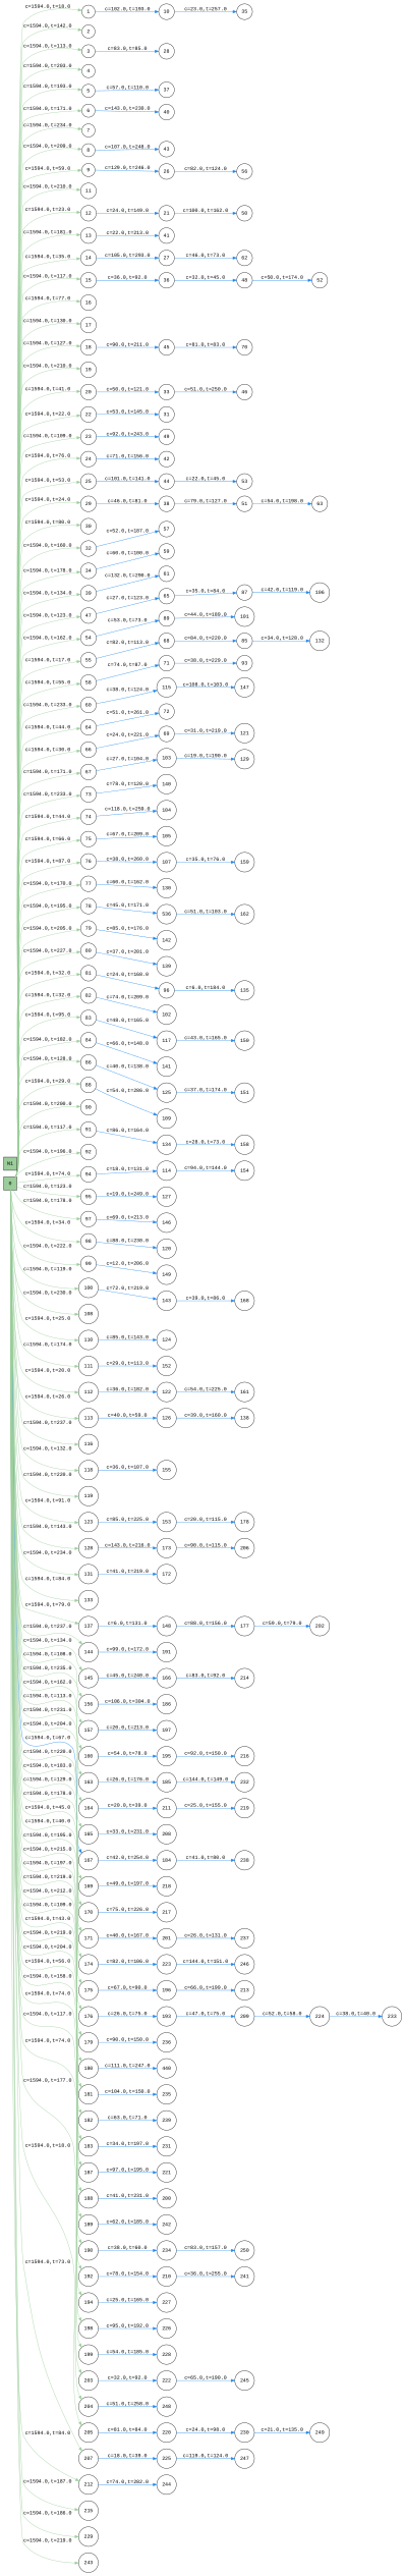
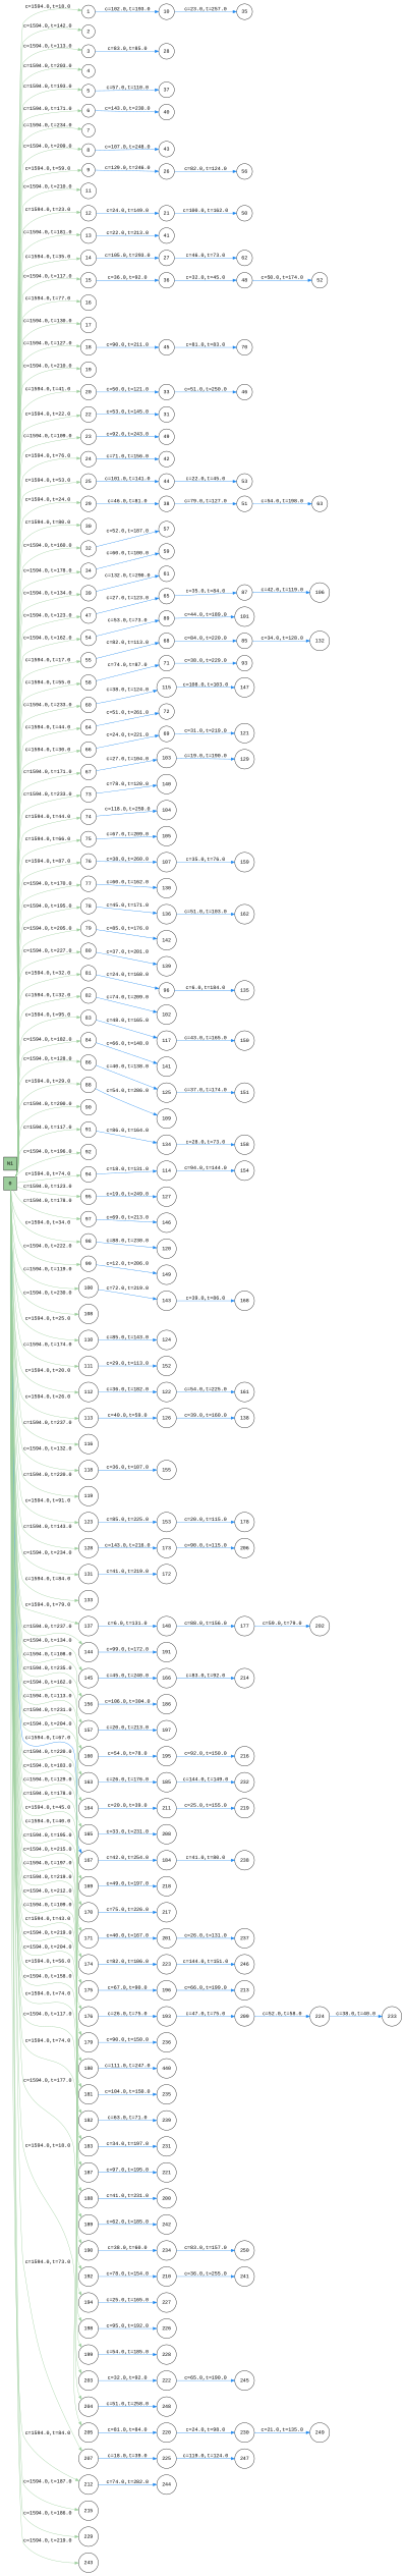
  digraph {
    fontname="Liberation Mono"
    rankdir=LR
    node [color=black fillcolor=darkseagreen3 fontname="Liberation Mono" shape=circle]
    edge [color=dodgerblue2 fontname="Liberation Mono" style=solid]
    0 [shape=square style=filled]
    1
    2
    3
    4
    5
    6
    7
    8
    9
    11
    12
    13
    14
    15
    16
    17
    18
    19
    20
    22
    23
    24
    25
    29
    30
    32
    34
    39
    47
    54
    55
    58
    60
    64
    66
    67
    73
    74
    75
    76
    77
    78
    79
    80
    81
    82
    83
    84
    86
    88
    90
    91
    92
    94
    95
    97
    98
    99
    100
    108
    110
    111
    112
    113
    116
    118
    119
    123
    128
    131
    133
    137
    144
    145
    156
    157
    160
    163
    164
    165
    167
    169
    170
    171
    174
    175
    176
    179
    180
    181
    182
    183
    187
    188
    189
    190
    192
    194
    198
    199
    203
    204
    205
    207
    212
    215
    229
    243
    10
    28
    37
    40
    43
    26
    21
    41
    27
    36
    45
    33
    31
    49
    42
    44
    38
    57
    59
    61
    65
    89
    68
    71
    115
    72
    69
    103
    140
    104
    105
    107
    130
-   136 [label=536]
+   136
    142
    139
    96
    102
    117
    141
    125
    109
    134
    114
    127
    146
    120
    149
    143
    124
    152
    122
    126
    155
    153
    173
    172
    148
    191
    166
    186
    197
    195
    185
    211
    208
    184
    218
    217
    201
    223
    196
    193
    236
    n184 [label=440]
    235
    239
    231
    221
    200
    242
    234
    210
    227
    226
    228
    222
    248
    220
    225
    244
    N1 [shape=square style=filled]
    35
    56
    50
    62
    48
    52
    70
    46
    53
    51
    63
    87
    106
    101
    85
    132
    93
    147
    121
    129
    159
    162
    135
    150
    151
    158
    154
    168
    161
    138
    178
    206
    177
    202
    214
    216
    232
    219
    238
    237
    246
    213
    209
    224
    233
    250
    241
    245
    230
    249
    247
    0 -> 1 [color=darkseagreen3 label="c=1594.0,t=18.0"]
    0 -> 2 [color=darkseagreen3 label="c=1594.0,t=142.0"]
    0 -> 3 [color=darkseagreen3 label="c=1594.0,t=113.0"]
    0 -> 4 [color=darkseagreen3 label="c=1594.0,t=203.0"]
    0 -> 5 [color=darkseagreen3 label="c=1594.0,t=193.0"]
    0 -> 6 [color=darkseagreen3 label="c=1594.0,t=171.0"]
    0 -> 7 [color=darkseagreen3 label="c=1594.0,t=234.0"]
    0 -> 8 [color=darkseagreen3 label="c=1594.0,t=209.0"]
    0 -> 9 [color=darkseagreen3 label="c=1594.0,t=59.0"]
    0 -> 11 [color=darkseagreen3 label="c=1594.0,t=210.0"]
    0 -> 12 [color=darkseagreen3 label="c=1594.0,t=23.0"]
    0 -> 13 [color=darkseagreen3 label="c=1594.0,t=181.0"]
    0 -> 14 [color=darkseagreen3 label="c=1594.0,t=35.0"]
    0 -> 15 [color=darkseagreen3 label="c=1594.0,t=117.0"]
    0 -> 16 [color=darkseagreen3 label="c=1594.0,t=77.0"]
    0 -> 17 [color=darkseagreen3 label="c=1594.0,t=130.0"]
    0 -> 18 [color=darkseagreen3 label="c=1594.0,t=127.0"]
    0 -> 19 [color=darkseagreen3 label="c=1594.0,t=210.0"]
    0 -> 20 [color=darkseagreen3 label="c=1594.0,t=41.0"]
    0 -> 22 [color=darkseagreen3 label="c=1594.0,t=22.0"]
    0 -> 23 [color=darkseagreen3 label="c=1594.0,t=109.0"]
    0 -> 24 [color=darkseagreen3 label="c=1594.0,t=76.0"]
    0 -> 25 [color=darkseagreen3 label="c=1594.0,t=53.0"]
    0 -> 29 [color=darkseagreen3 label="c=1594.0,t=24.0"]
    0 -> 30 [color=darkseagreen3 label="c=1594.0,t=80.0"]
    0 -> 32 [color=darkseagreen3 label="c=1594.0,t=160.0"]
    0 -> 34 [color=darkseagreen3 label="c=1594.0,t=178.0"]
    0 -> 39 [color=darkseagreen3 label="c=1594.0,t=134.0"]
    0 -> 47 [color=darkseagreen3 label="c=1594.0,t=123.0"]
    0 -> 54 [color=darkseagreen3 label="c=1594.0,t=162.0"]
    0 -> 55 [color=darkseagreen3 label="c=1594.0,t=17.0"]
    0 -> 58 [color=darkseagreen3 label="c=1594.0,t=55.0"]
    0 -> 60 [color=darkseagreen3 label="c=1594.0,t=233.0"]
    0 -> 64 [color=darkseagreen3 label="c=1594.0,t=44.0"]
    0 -> 66 [color=darkseagreen3 label="c=1594.0,t=30.0"]
    0 -> 67 [color=darkseagreen3 label="c=1594.0,t=171.0"]
    0 -> 73 [color=darkseagreen3 label="c=1594.0,t=233.0"]
    0 -> 74 [color=darkseagreen3 label="c=1594.0,t=44.0"]
    0 -> 75 [color=darkseagreen3 label="c=1594.0,t=66.0"]
    0 -> 76 [color=darkseagreen3 label="c=1594.0,t=87.0"]
    0 -> 77 [color=darkseagreen3 label="c=1594.0,t=170.0"]
    0 -> 78 [color=darkseagreen3 label="c=1594.0,t=195.0"]
    0 -> 79 [color=darkseagreen3 label="c=1594.0,t=205.0"]
    0 -> 80 [color=darkseagreen3 label="c=1594.0,t=227.0"]
    0 -> 81 [color=darkseagreen3 label="c=1594.0,t=32.0"]
    0 -> 82 [color=darkseagreen3 label="c=1594.0,t=32.0"]
    0 -> 83 [color=darkseagreen3 label="c=1594.0,t=95.0"]
    0 -> 84 [color=darkseagreen3 label="c=1594.0,t=182.0"]
    0 -> 86 [color=darkseagreen3 label="c=1594.0,t=128.0"]
    0 -> 88 [color=darkseagreen3 label="c=1594.0,t=29.0"]
    0 -> 90 [color=darkseagreen3 label="c=1594.0,t=200.0"]
    0 -> 91 [color=darkseagreen3 label="c=1594.0,t=117.0"]
    0 -> 92 [color=darkseagreen3 label="c=1594.0,t=196.0"]
    0 -> 94 [color=darkseagreen3 label="c=1594.0,t=74.0"]
    0 -> 95 [color=darkseagreen3 label="c=1594.0,t=123.0"]
    0 -> 97 [color=darkseagreen3 label="c=1594.0,t=178.0"]
    0 -> 98 [color=darkseagreen3 label="c=1594.0,t=34.0"]
    0 -> 99 [color=darkseagreen3 label="c=1594.0,t=222.0"]
    0 -> 100 [color=darkseagreen3 label="c=1594.0,t=119.0"]
    0 -> 108 [color=darkseagreen3 label="c=1594.0,t=230.0"]
    0 -> 110 [color=darkseagreen3 label="c=1594.0,t=25.0"]
    0 -> 111 [color=darkseagreen3 label="c=1594.0,t=174.0"]
    0 -> 112 [color=darkseagreen3 label="c=1594.0,t=20.0"]
    0 -> 113 [color=darkseagreen3 label="c=1594.0,t=26.0"]
    0 -> 116 [color=darkseagreen3 label="c=1594.0,t=237.0"]
    0 -> 118 [color=darkseagreen3 label="c=1594.0,t=132.0"]
    0 -> 119 [color=darkseagreen3 label="c=1594.0,t=220.0"]
    0 -> 123 [color=darkseagreen3 label="c=1594.0,t=91.0"]
    0 -> 128 [color=darkseagreen3 label="c=1594.0,t=143.0"]
    0 -> 131 [color=darkseagreen3 label="c=1594.0,t=234.0"]
    0 -> 133 [color=darkseagreen3 label="c=1594.0,t=84.0"]
    0 -> 137 [color=darkseagreen3 label="c=1594.0,t=79.0"]
    0 -> 144 [color=darkseagreen3 label="c=1594.0,t=237.0"]
    0 -> 145 [color=darkseagreen3 label="c=1594.0,t=134.0"]
    0 -> 156 [color=darkseagreen3 label="c=1594.0,t=108.0"]
    0 -> 157 [color=darkseagreen3 label="c=1594.0,t=235.0"]
    0 -> 160 [color=darkseagreen3 label="c=1594.0,t=162.0"]
    0 -> 163 [color=darkseagreen3 label="c=1594.0,t=113.0"]
    0 -> 164 [color=darkseagreen3 label="c=1594.0,t=231.0"]
    0 -> 165 [color=darkseagreen3 label="c=1594.0,t=204.0"]
    0 -> 167 [label="c=1594.0,t=67.0"]
    0 -> 169 [color=darkseagreen3 label="c=1594.0,t=220.0"]
    0 -> 170 [color=darkseagreen3 label="c=1594.0,t=183.0"]
    0 -> 171 [color=darkseagreen3 label="c=1594.0,t=129.0"]
    0 -> 174 [color=darkseagreen3 label="c=1594.0,t=178.0"]
    0 -> 175 [color=darkseagreen3 label="c=1594.0,t=45.0"]
    0 -> 176 [color=darkseagreen3 label="c=1594.0,t=40.0"]
    0 -> 179 [color=darkseagreen3 label="c=1594.0,t=195.0"]
    0 -> 180 [color=darkseagreen3 label="c=1594.0,t=215.0"]
    0 -> 181 [color=darkseagreen3 label="c=1594.0,t=197.0"]
    0 -> 182 [color=darkseagreen3 label="c=1594.0,t=219.0"]
    0 -> 183 [color=darkseagreen3 label="c=1594.0,t=212.0"]
    0 -> 187 [color=darkseagreen3 label="c=1594.0,t=109.0"]
    0 -> 188 [color=darkseagreen3 label="c=1594.0,t=43.0"]
    0 -> 189 [color=darkseagreen3 label="c=1594.0,t=219.0"]
    0 -> 190 [color=darkseagreen3 label="c=1594.0,t=204.0"]
    0 -> 192 [color=darkseagreen3 label="c=1594.0,t=56.0"]
    0 -> 194 [color=darkseagreen3 label="c=1594.0,t=158.0"]
    0 -> 198 [color=darkseagreen3 label="c=1594.0,t=74.0"]
    0 -> 199 [color=darkseagreen3 label="c=1594.0,t=117.0"]
    0 -> 203 [color=darkseagreen3 label="c=1594.0,t=74.0"]
    0 -> 204 [color=darkseagreen3 label="c=1594.0,t=177.0"]
    0 -> 205 [color=darkseagreen3 label="c=1594.0,t=18.0"]
    0 -> 207 [color=darkseagreen3 label="c=1594.0,t=73.0"]
    0 -> 212 [color=darkseagreen3 label="c=1594.0,t=84.0"]
    0 -> 215 [color=darkseagreen3 label="c=1594.0,t=187.0"]
    0 -> 229 [color=darkseagreen3 label="c=1594.0,t=186.0"]
    0 -> 243 [color=darkseagreen3 label="c=1594.0,t=219.0"]
    1 -> 10 [label="c=102.0,t=193.0"]
    3 -> 28 [label="c=83.0,t=85.0"]
    5 -> 37 [label="c=57.0,t=110.0"]
    6 -> 40 [label="c=143.0,t=230.0"]
    8 -> 43 [label="c=107.0,t=248.0"]
    9 -> 26 [label="c=129.0,t=246.0"]
    12 -> 21 [label="c=24.0,t=149.0"]
    13 -> 41 [label="c=22.0,t=213.0"]
    14 -> 27 [label="c=105.0,t=293.0"]
    15 -> 36 [label="c=36.0,t=92.0"]
    18 -> 45 [label="c=90.0,t=211.0"]
    20 -> 33 [label="c=50.0,t=121.0"]
    22 -> 31 [label="c=53.0,t=145.0"]
    23 -> 49 [label="c=92.0,t=243.0"]
    24 -> 42 [label="c=71.0,t=156.0"]
    25 -> 44 [label="c=101.0,t=141.0"]
    29 -> 38 [label="c=46.0,t=81.0"]
    32 -> 57 [label="c=52.0,t=187.0"]
    34 -> 59 [label="c=60.0,t=100.0"]
    39 -> 61 [label="c=132.0,t=290.0"]
    47 -> 65 [label="c=27.0,t=123.0"]
    54 -> 89 [label="c=53.0,t=73.0"]
    55 -> 68 [label="c=82.0,t=113.0"]
    58 -> 71 [label="c=74.0,t=87.0"]
    60 -> 115 [label="c=38.0,t=124.0"]
    64 -> 72 [label="c=51.0,t=261.0"]
    66 -> 69 [label="c=24.0,t=221.0"]
    67 -> 103 [label="c=27.0,t=104.0"]
    73 -> 140 [label="c=78.0,t=120.0"]
    74 -> 104 [label="c=118.0,t=259.0"]
    75 -> 105 [label="c=67.0,t=209.0"]
    76 -> 107 [label="c=38.0,t=260.0"]
    77 -> 130 [label="c=60.0,t=162.0"]
    78 -> 136 [label="c=45.0,t=171.0"]
    79 -> 142 [label="c=85.0,t=176.0"]
    80 -> 139 [label="c=37.0,t=201.0"]
    81 -> 96 [label="c=24.0,t=168.0"]
    82 -> 102 [label="c=74.0,t=209.0"]
    83 -> 117 [label="c=48.0,t=165.0"]
    84 -> 141 [label="c=66.0,t=148.0"]
    86 -> 125 [label="c=40.0,t=138.0"]
    88 -> 109 [label="c=54.0,t=286.0"]
    91 -> 134 [label="c=86.0,t=164.0"]
    94 -> 114 [label="c=18.0,t=131.0"]
    95 -> 127 [label="c=19.0,t=249.0"]
    97 -> 146 [label="c=69.0,t=213.0"]
    98 -> 120 [label="c=88.0,t=230.0"]
    99 -> 149 [label="c=12.0,t=206.0"]
    100 -> 143 [label="c=72.0,t=219.0"]
    110 -> 124 [label="c=85.0,t=143.0"]
    111 -> 152 [label="c=29.0,t=113.0"]
    112 -> 122 [label="c=36.0,t=182.0"]
    113 -> 126 [label="c=40.0,t=59.0"]
    118 -> 155 [label="c=36.0,t=107.0"]
    123 -> 153 [label="c=85.0,t=225.0"]
    128 -> 173 [label="c=143.0,t=216.0"]
    131 -> 172 [label="c=41.0,t=219.0"]
    137 -> 148 [label="c=6.0,t=131.0"]
    144 -> 191 [label="c=99.0,t=172.0"]
    145 -> 166 [label="c=45.0,t=240.0"]
    156 -> 186 [label="c=106.0,t=304.0"]
    157 -> 197 [label="c=20.0,t=213.0"]
    160 -> 195 [label="c=54.0,t=78.0"]
    163 -> 185 [label="c=26.0,t=176.0"]
    164 -> 211 [label="c=20.0,t=39.0"]
    165 -> 208 [label="c=33.0,t=231.0"]
    167 -> 184 [label="c=42.0,t=254.0"]
    169 -> 218 [label="c=49.0,t=197.0"]
    170 -> 217 [label="c=75.0,t=226.0"]
    171 -> 201 [label="c=40.0,t=167.0"]
    174 -> 223 [label="c=82.0,t=106.0"]
    175 -> 196 [label="c=67.0,t=90.0"]
    176 -> 193 [label="c=26.0,t=75.0"]
    179 -> 236 [label="c=90.0,t=150.0"]
    180 -> n184 [label="c=111.0,t=247.0"]
    181 -> 235 [label="c=104.0,t=150.0"]
    182 -> 239 [label="c=63.0,t=71.0"]
    183 -> 231 [label="c=34.0,t=197.0"]
    187 -> 221 [label="c=97.0,t=195.0"]
    188 -> 200 [label="c=41.0,t=231.0"]
    189 -> 242 [label="c=62.0,t=185.0"]
    190 -> 234 [label="c=38.0,t=60.0"]
    192 -> 210 [label="c=78.0,t=154.0"]
    194 -> 227 [label="c=25.0,t=165.0"]
    198 -> 226 [label="c=95.0,t=192.0"]
    199 -> 228 [label="c=54.0,t=185.0"]
    203 -> 222 [label="c=32.0,t=92.0"]
    204 -> 248 [label="c=51.0,t=258.0"]
    205 -> 220 [label="c=81.0,t=84.0"]
    207 -> 225 [label="c=18.0,t=39.0"]
    212 -> 244 [label="c=74.0,t=282.0"]
    10 -> 35 [label="c=23.0,t=257.0"]
    26 -> 56 [label="c=82.0,t=124.0"]
    21 -> 50 [label="c=100.0,t=162.0"]
    27 -> 62 [label="c=46.0,t=73.0"]
    36 -> 48 [label="c=32.0,t=45.0"]
    45 -> 70 [label="c=81.0,t=83.0"]
    33 -> 46 [label="c=51.0,t=250.0"]
    44 -> 53 [label="c=22.0,t=45.0"]
    38 -> 51 [label="c=79.0,t=127.0"]
    65 -> 87 [label="c=35.0,t=84.0"]
    89 -> 101 [label="c=44.0,t=189.0"]
    68 -> 85 [label="c=84.0,t=220.0"]
    71 -> 93 [label="c=38.0,t=229.0"]
    115 -> 147 [label="c=108.0,t=103.0"]
    69 -> 121 [label="c=31.0,t=219.0"]
    103 -> 129 [label="c=19.0,t=190.0"]
    107 -> 159 [label="c=35.0,t=76.0"]
    136 -> 162 [label="c=51.0,t=103.0"]
    96 -> 135 [label="c=6.0,t=184.0"]
    117 -> 150 [label="c=43.0,t=165.0"]
    125 -> 151 [label="c=37.0,t=174.0"]
    134 -> 158 [label="c=28.0,t=73.0"]
    114 -> 154 [label="c=94.0,t=144.0"]
    143 -> 168 [label="c=39.0,t=86.0"]
    122 -> 161 [label="c=54.0,t=225.0"]
    126 -> 138 [label="c=39.0,t=160.0"]
    153 -> 178 [label="c=20.0,t=115.0"]
    173 -> 206 [label="c=90.0,t=115.0"]
    148 -> 177 [label="c=88.0,t=156.0"]
    166 -> 214 [label="c=83.0,t=92.0"]
    195 -> 216 [label="c=92.0,t=150.0"]
    185 -> 232 [label="c=144.0,t=149.0"]
    211 -> 219 [label="c=25.0,t=155.0"]
    184 -> 238 [label="c=41.0,t=80.0"]
    201 -> 237 [label="c=26.0,t=131.0"]
    223 -> 246 [label="c=144.0,t=151.0"]
    196 -> 213 [label="c=66.0,t=199.0"]
    193 -> 209 [label="c=47.0,t=75.0"]
    234 -> 250 [label="c=83.0,t=157.0"]
    210 -> 241 [label="c=36.0,t=255.0"]
    222 -> 245 [label="c=65.0,t=190.0"]
    220 -> 230 [label="c=24.0,t=98.0"]
    225 -> 247 [label="c=119.0,t=124.0"]
    48 -> 52 [label="c=50.0,t=174.0"]
    51 -> 63 [label="c=54.0,t=198.0"]
    87 -> 106 [label="c=42.0,t=119.0"]
    85 -> 132 [label="c=34.0,t=128.0"]
    177 -> 202 [label="c=59.0,t=79.0"]
    209 -> 224 [label="c=52.0,t=58.0"]
    224 -> 233 [label="c=38.0,t=40.0"]
    230 -> 249 [label="c=21.0,t=135.0"]
  }
